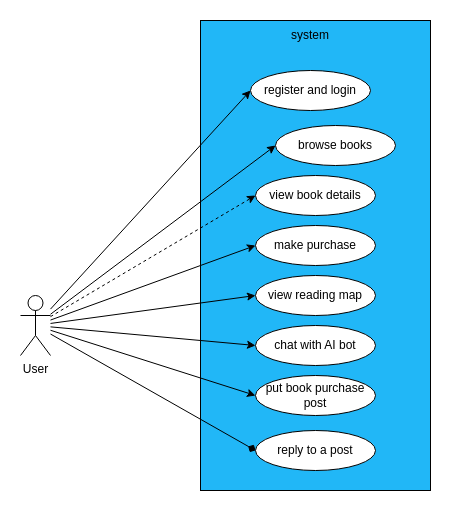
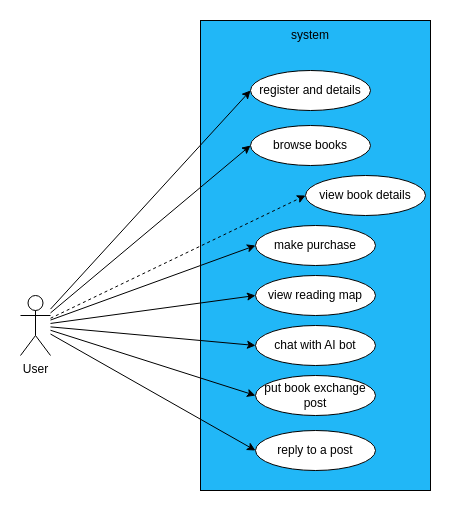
  <mxCell id="0" />
  <mxCell id="1" parent="0" />
  <mxCell id="2" value="" style="rounded=0;whiteSpace=wrap;html=1;fillColor=#21B7F7;" parent="1" vertex="1"><mxGeometry x="200" y="20" width="230" height="470" as="geometry" /></mxCell>
  <mxCell id="3" style="edgeStyle=none;html=1;entryX=0;entryY=0.5;entryDx=0;entryDy=0;" parent="1" source="11" target="12" edge="1"><mxGeometry relative="1" as="geometry" /></mxCell>
  <mxCell id="4" style="edgeStyle=none;html=1;entryX=0;entryY=0.5;entryDx=0;entryDy=0;dashed=1;" parent="1" source="11" target="14" edge="1"><mxGeometry relative="1" as="geometry" /></mxCell>
  <mxCell id="5" style="edgeStyle=none;html=1;entryX=0;entryY=0.5;entryDx=0;entryDy=0;" parent="1" source="11" target="13" edge="1"><mxGeometry relative="1" as="geometry" /></mxCell>
  <mxCell id="6" style="edgeStyle=none;html=1;entryX=0;entryY=0.5;entryDx=0;entryDy=0;" parent="1" source="11" target="15" edge="1"><mxGeometry relative="1" as="geometry" /></mxCell>
  <mxCell id="7" style="edgeStyle=none;html=1;entryX=0;entryY=0.5;entryDx=0;entryDy=0;" parent="1" source="11" target="16" edge="1"><mxGeometry relative="1" as="geometry" /></mxCell>
  <mxCell id="8" style="edgeStyle=none;html=1;entryX=0;entryY=0.5;entryDx=0;entryDy=0;" parent="1" source="11" target="17" edge="1"><mxGeometry relative="1" as="geometry" /></mxCell>
  <mxCell id="9" style="edgeStyle=none;html=1;entryX=0;entryY=0.5;entryDx=0;entryDy=0;" parent="1" source="11" target="18" edge="1"><mxGeometry relative="1" as="geometry" /></mxCell>
- <mxCell id="10" style="edgeStyle=none;html=1;entryX=0;entryY=0.5;entryDx=0;entryDy=0;endArrow=diamond;" parent="1" source="11" target="20" edge="1"><mxGeometry relative="1" as="geometry" /></mxCell>
+ <mxCell id="10" style="edgeStyle=none;html=1;entryX=0;entryY=0.5;entryDx=0;entryDy=0;" parent="1" source="11" target="20" edge="1"><mxGeometry relative="1" as="geometry" /></mxCell>
  <mxCell id="11" value="&lt;p style=&quot;margin: 0px 0px 6px; text-align: justify; font-variant-numeric: normal; font-variant-east-asian: normal; font-variant-alternates: normal; font-size-adjust: none; font-kerning: auto; font-optical-sizing: auto; font-feature-settings: normal; font-variation-settings: normal; font-variant-position: normal; font-variant-emoji: normal; font-stretch: normal; line-height: normal; font-family: Arial; color: rgb(0, 0, 0); text-wrap-mode: wrap;&quot; class=&quot;p1&quot;&gt;User&lt;/p&gt;" style="shape=umlActor;verticalLabelPosition=bottom;verticalAlign=top;html=1;outlineConnect=0;" parent="1" vertex="1"><mxGeometry x="20" y="295" width="30" height="60" as="geometry" /></mxCell>
- <mxCell id="12" value="browse books" style="ellipse;whiteSpace=wrap;html=1;" parent="1" vertex="1"><mxGeometry x="275" y="125" width="120" height="40" as="geometry" /></mxCell>
+ <mxCell id="12" value="browse books" style="ellipse;whiteSpace=wrap;html=1;" parent="1" vertex="1"><mxGeometry x="250" y="125" width="120" height="40" as="geometry" /></mxCell>
  <mxCell id="13" value="make purchase" style="ellipse;whiteSpace=wrap;html=1;" parent="1" vertex="1"><mxGeometry x="255" y="225" width="120" height="40" as="geometry" /></mxCell>
- <mxCell id="14" value="view book details" style="ellipse;whiteSpace=wrap;html=1;" parent="1" vertex="1"><mxGeometry x="255" y="175" width="120" height="40" as="geometry" /></mxCell>
+ <mxCell id="14" value="view book details" style="ellipse;whiteSpace=wrap;html=1;" parent="1" vertex="1"><mxGeometry x="305" y="175" width="120" height="40" as="geometry" /></mxCell>
  <mxCell id="15" value="view reading map" style="ellipse;whiteSpace=wrap;html=1;" parent="1" vertex="1"><mxGeometry x="255" y="275" width="120" height="40" as="geometry" /></mxCell>
  <mxCell id="16" value="chat with AI bot" style="ellipse;whiteSpace=wrap;html=1;" parent="1" vertex="1"><mxGeometry x="255" y="325" width="120" height="40" as="geometry" /></mxCell>
- <mxCell id="17" value="put book purchase post" style="ellipse;whiteSpace=wrap;html=1;" parent="1" vertex="1"><mxGeometry x="255" y="375" width="120" height="40" as="geometry" /></mxCell>
- <mxCell id="18" value="register and login" style="ellipse;whiteSpace=wrap;html=1;" parent="1" vertex="1"><mxGeometry x="250" y="70" width="120" height="40" as="geometry" /></mxCell>
+ <mxCell id="17" value="put book exchange post" style="ellipse;whiteSpace=wrap;html=1;" parent="1" vertex="1"><mxGeometry x="255" y="375" width="120" height="40" as="geometry" /></mxCell>
+ <mxCell id="18" value="register and details" style="ellipse;whiteSpace=wrap;html=1;" parent="1" vertex="1"><mxGeometry x="250" y="70" width="120" height="40" as="geometry" /></mxCell>
  <mxCell id="19" value="system" style="text;html=1;align=center;verticalAlign=middle;whiteSpace=wrap;rounded=0;" parent="1" vertex="1"><mxGeometry x="280" y="20" width="60" height="30" as="geometry" /></mxCell>
  <mxCell id="20" value="reply to a post" style="ellipse;whiteSpace=wrap;html=1;" parent="1" vertex="1"><mxGeometry x="255" y="430" width="120" height="40" as="geometry" /></mxCell>
